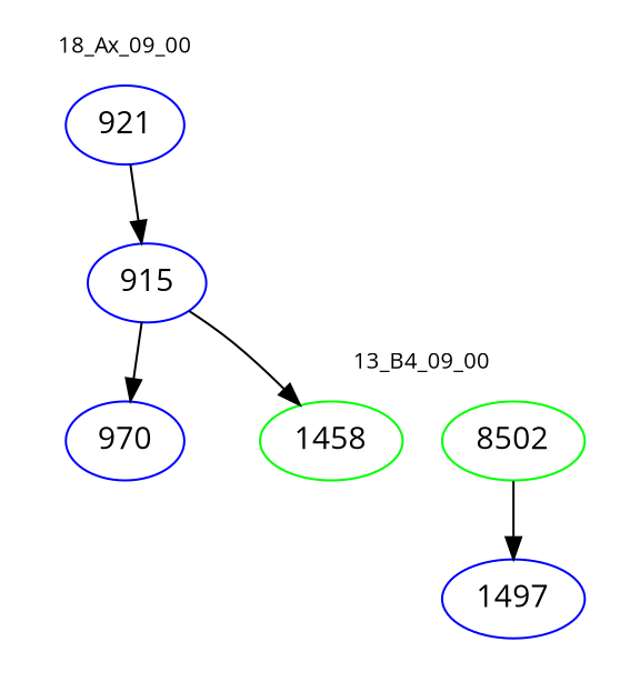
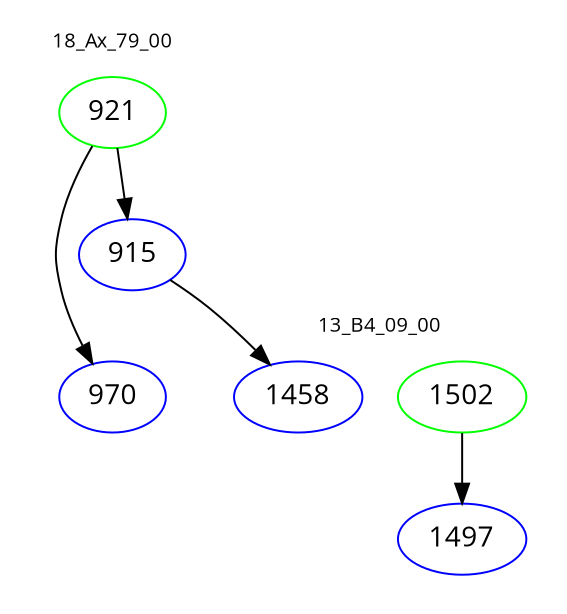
  digraph {
    fontname="Open Sans"
    node [color=blue fontname="Open Sans"]
    edge [color=black fontname="Open Sans"]
-   n1 [label=921]
+   n1 [color=green label=921]
    n2 [label=915]
    n3 [label=970]
-   n4 [color=green label=8502]
+   n4 [color=green label=1502]
    n5 [label=1497]
-   n6 [color=green label=1458]
+   n6 [label=1458]
    subgraph cluster_1 {
      color=white
      fontsize=10
-     label="18_Ax_09_00"
+     label="18_Ax_79_00"
      n1
      n2
      n3
    }
    subgraph cluster_2 {
      color=white
      fontsize=10
      label="13_B4_09_00"
      n4
      n5
      n6
    }
    n1 -> n2
-   n2 -> n3
+   n1 -> n3
    n2 -> n6
    n4 -> n5
  }
